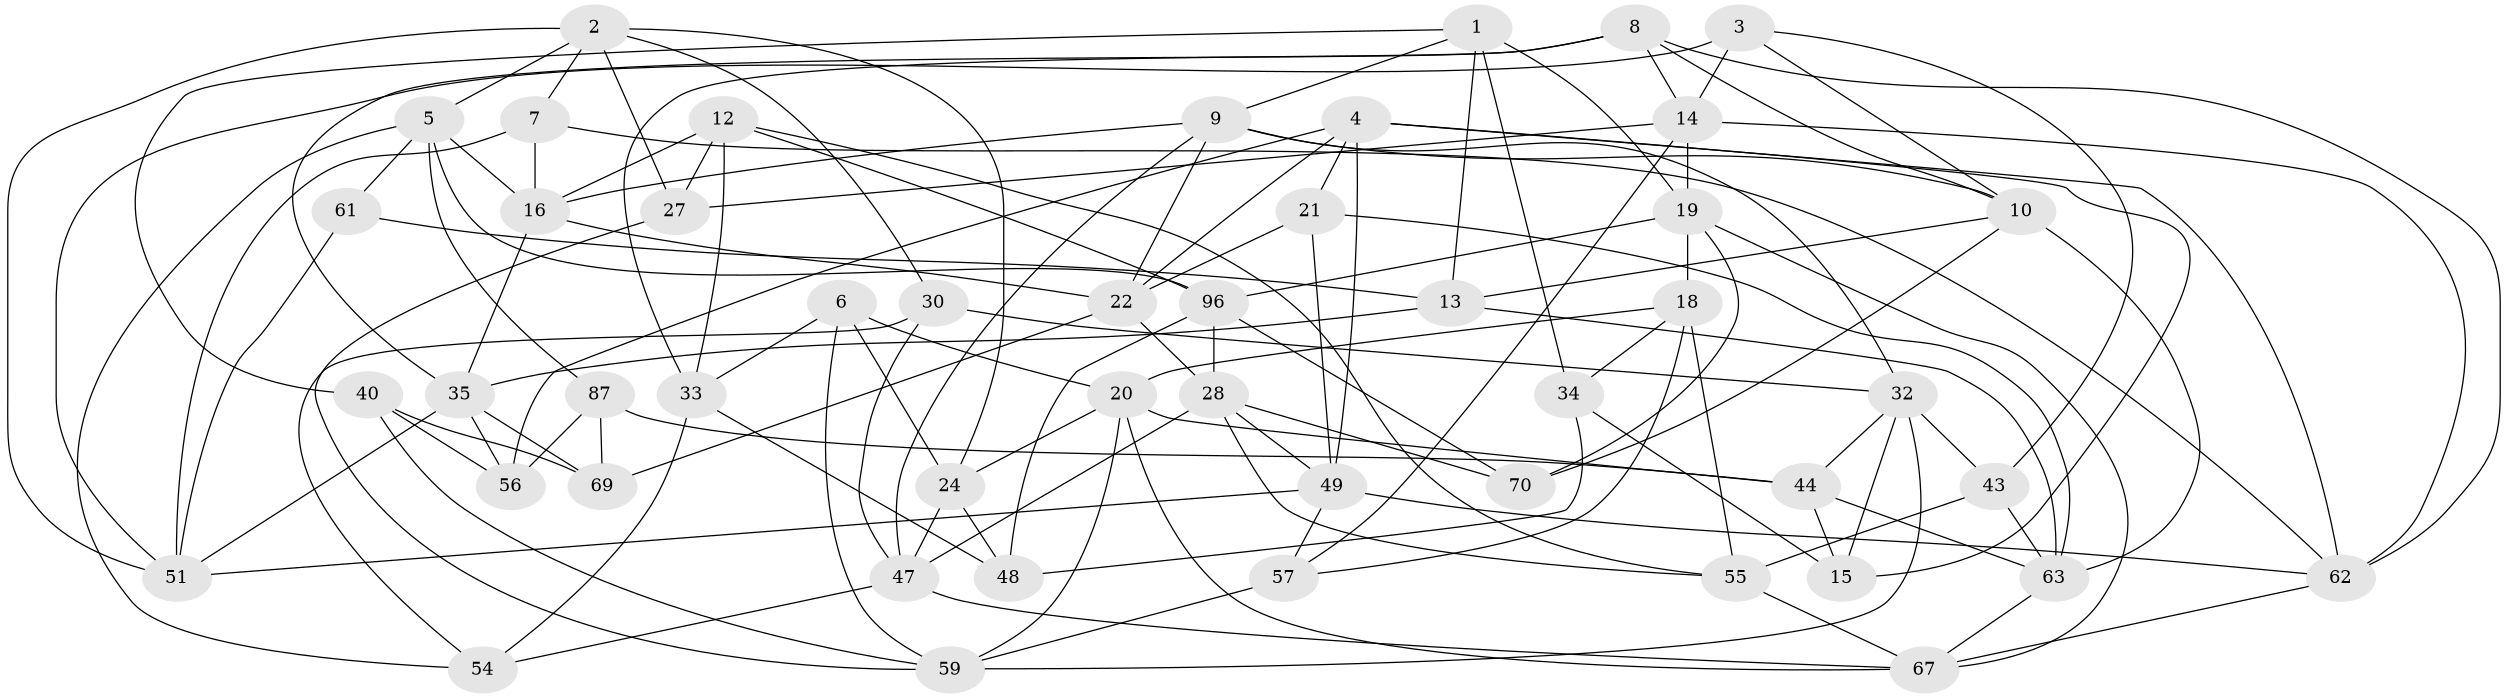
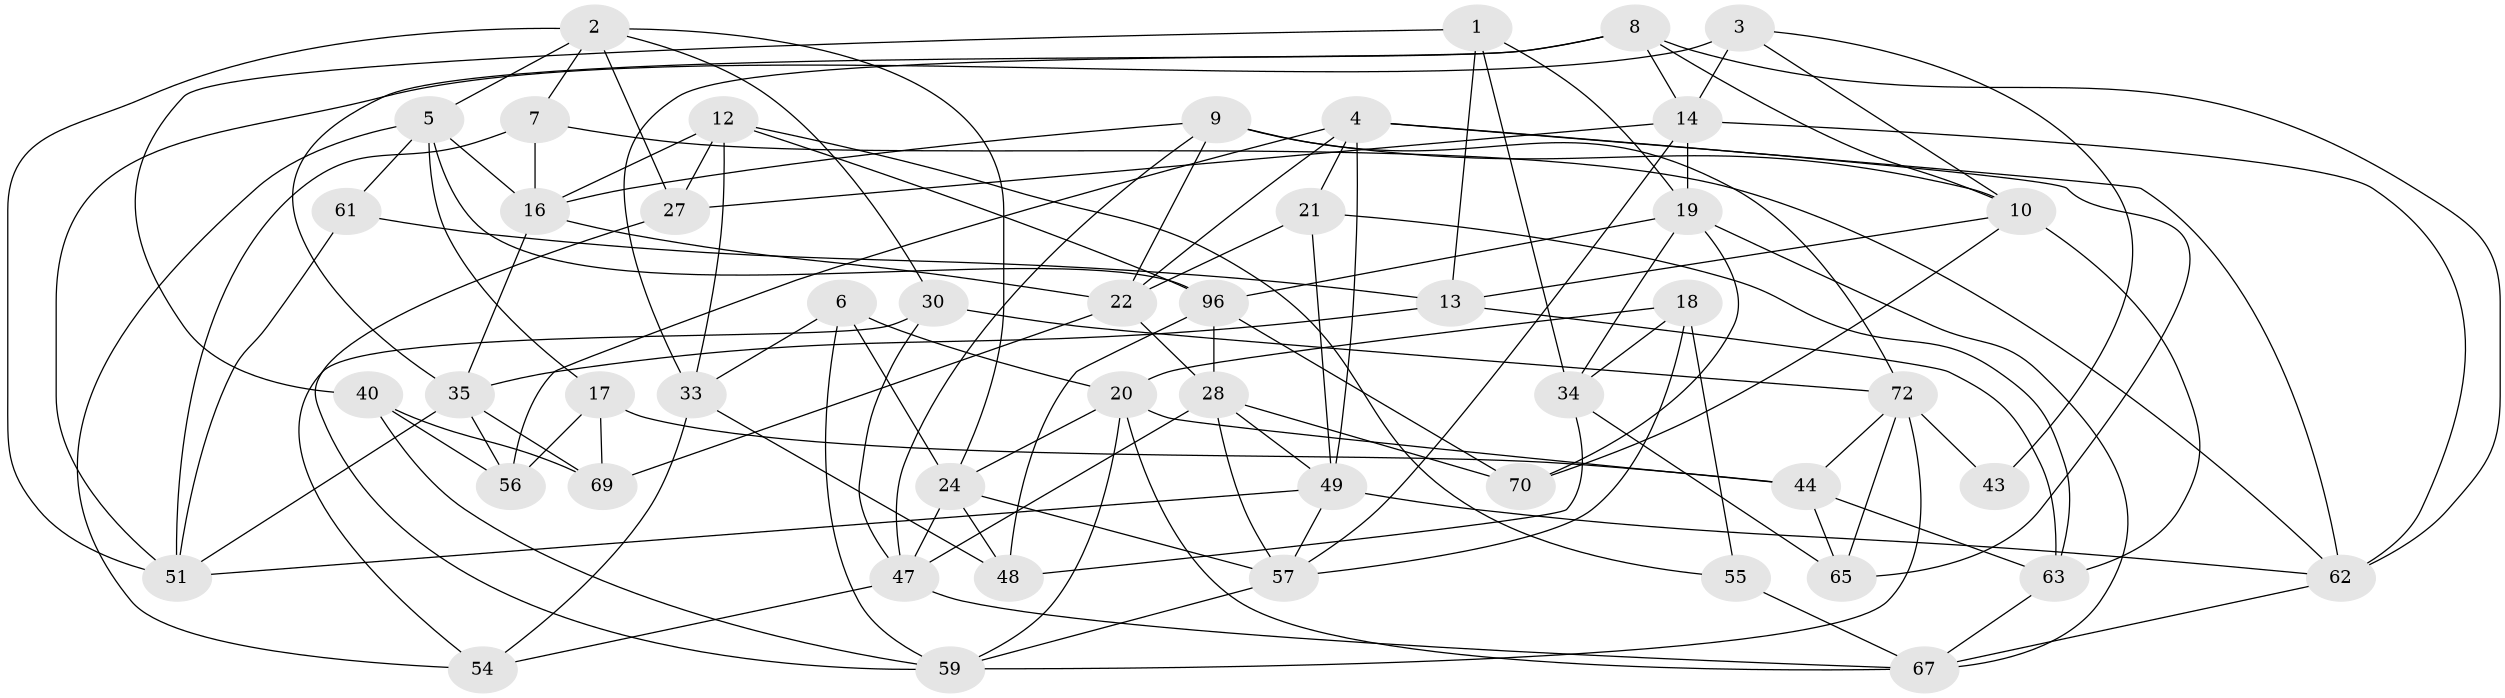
  graph {
    fontname="DejaVu Serif"
    node [color=gray90 fontname="DejaVu Serif" style=filled]
    edge [fontname="DejaVu Serif"]
    1 [super="+73"]
    9 [super="+39"]
    13 [super="+25"]
    19 [super="+64"]
    34 [super="+41"]
    40
    10 [super="+46"]
    22 [super="+38"]
    16 [super="+75"]
-   32 [super="+50"]
+   32 [super="+50" label=72]
    47 [super="+52"]
    35 [super="+36"]
    63 [super="+71"]
    n14 [label=96 super="+58"]
    70
    67 [super="+72"]
-   65 [label=15]
+   65
    48
    56
    59 [super="+79"]
    69
    2 [super="+76"]
    5 [super="+74"]
    7
    24 [super="+45"]
    27 [super="+42"]
    30
    51 [super="+53"]
    n29 [label=61]
-   17 [label=87]
+   17
    54
    62 [super="+68"]
    57 [super="+78"]
    3
    14 [super="+23"]
    43
    55
    4 [super="+29"]
    21
    49 [super="+61"]
    28 [super="+31"]
    44 [super="+60"]
    20 [super="+66"]
    6
    33 [super="+77"]
    8 [super="+15"]
    12 [super="+37"]
    18
-   1 -- 9
    1 -- 13
    1 -- 19
    1 -- 34 [weight=2]
    1 -- 40
    9 -- 10
    9 -- 22
    9 -- 16
    9 -- 32
    9 -- 47
    13 -- 35
    13 -- 63
-   19 -- 18
+   19 -- 34
    19 -- n14
    19 -- 70
    19 -- 67
    34 -- 65
    34 -- 48
    40 -- 56
    40 -- 59
    40 -- 69
    10 -- 13
    10 -- 63
    10 -- 70
    22 -- 69
    22 -- 28
    16 -- 22
    16 -- 35
    32 -- 65
    32 -- 59
    32 -- 43
    32 -- 44
    47 -- 67
    47 -- 54
    35 -- 56
    35 -- 69
    35 -- 51
    63 -- 67
    n14 -- 70
    n14 -- 48
    n14 -- 28
    2 -- 5
    2 -- 7
    2 -- 24
    2 -- 27
    2 -- 30
    2 -- 51
    5 -- 16
    5 -- n14
    5 -- n29
    5 -- 17
    5 -- 54
    7 -- 16
    7 -- 51
    7 -- 62
    24 -- 47
    24 -- 48
+   24 -- 57
    27 -- 59
    30 -- 32
    30 -- 47
    30 -- 54
    n29 -- 13 [weight=2]
    n29 -- 51
    17 -- 56
    17 -- 69
    17 -- 44
    62 -- 67
    57 -- 59
    3 -- 10
    3 -- 51
    3 -- 14
    3 -- 43
    14 -- 19
    14 -- 27
    14 -- 62
    14 -- 57
-   43 -- 63
-   43 -- 55
    55 -- 67
    4 -- 22
    4 -- 65
    4 -- 56
    4 -- 62
    4 -- 21
    4 -- 49
    21 -- 22
    21 -- 63
    21 -- 49
    49 -- 51
    49 -- 62
    49 -- 57
    28 -- 47
    28 -- 70
-   28 -- 55
+   28 -- 57
    28 -- 49
    44 -- 63
    44 -- 65
    20 -- 67
    20 -- 59
    20 -- 24
    20 -- 44
    6 -- 59
    6 -- 24
    6 -- 20
    6 -- 33
    33 -- 48
    33 -- 54
    8 -- 10
    8 -- 35
    8 -- 62
    8 -- 14
    8 -- 33 [weight=2]
    12 -- 16
    12 -- n14
    12 -- 27 [weight=2]
    12 -- 55
    12 -- 33
    18 -- 34
    18 -- 57
    18 -- 55
    18 -- 20
  }
